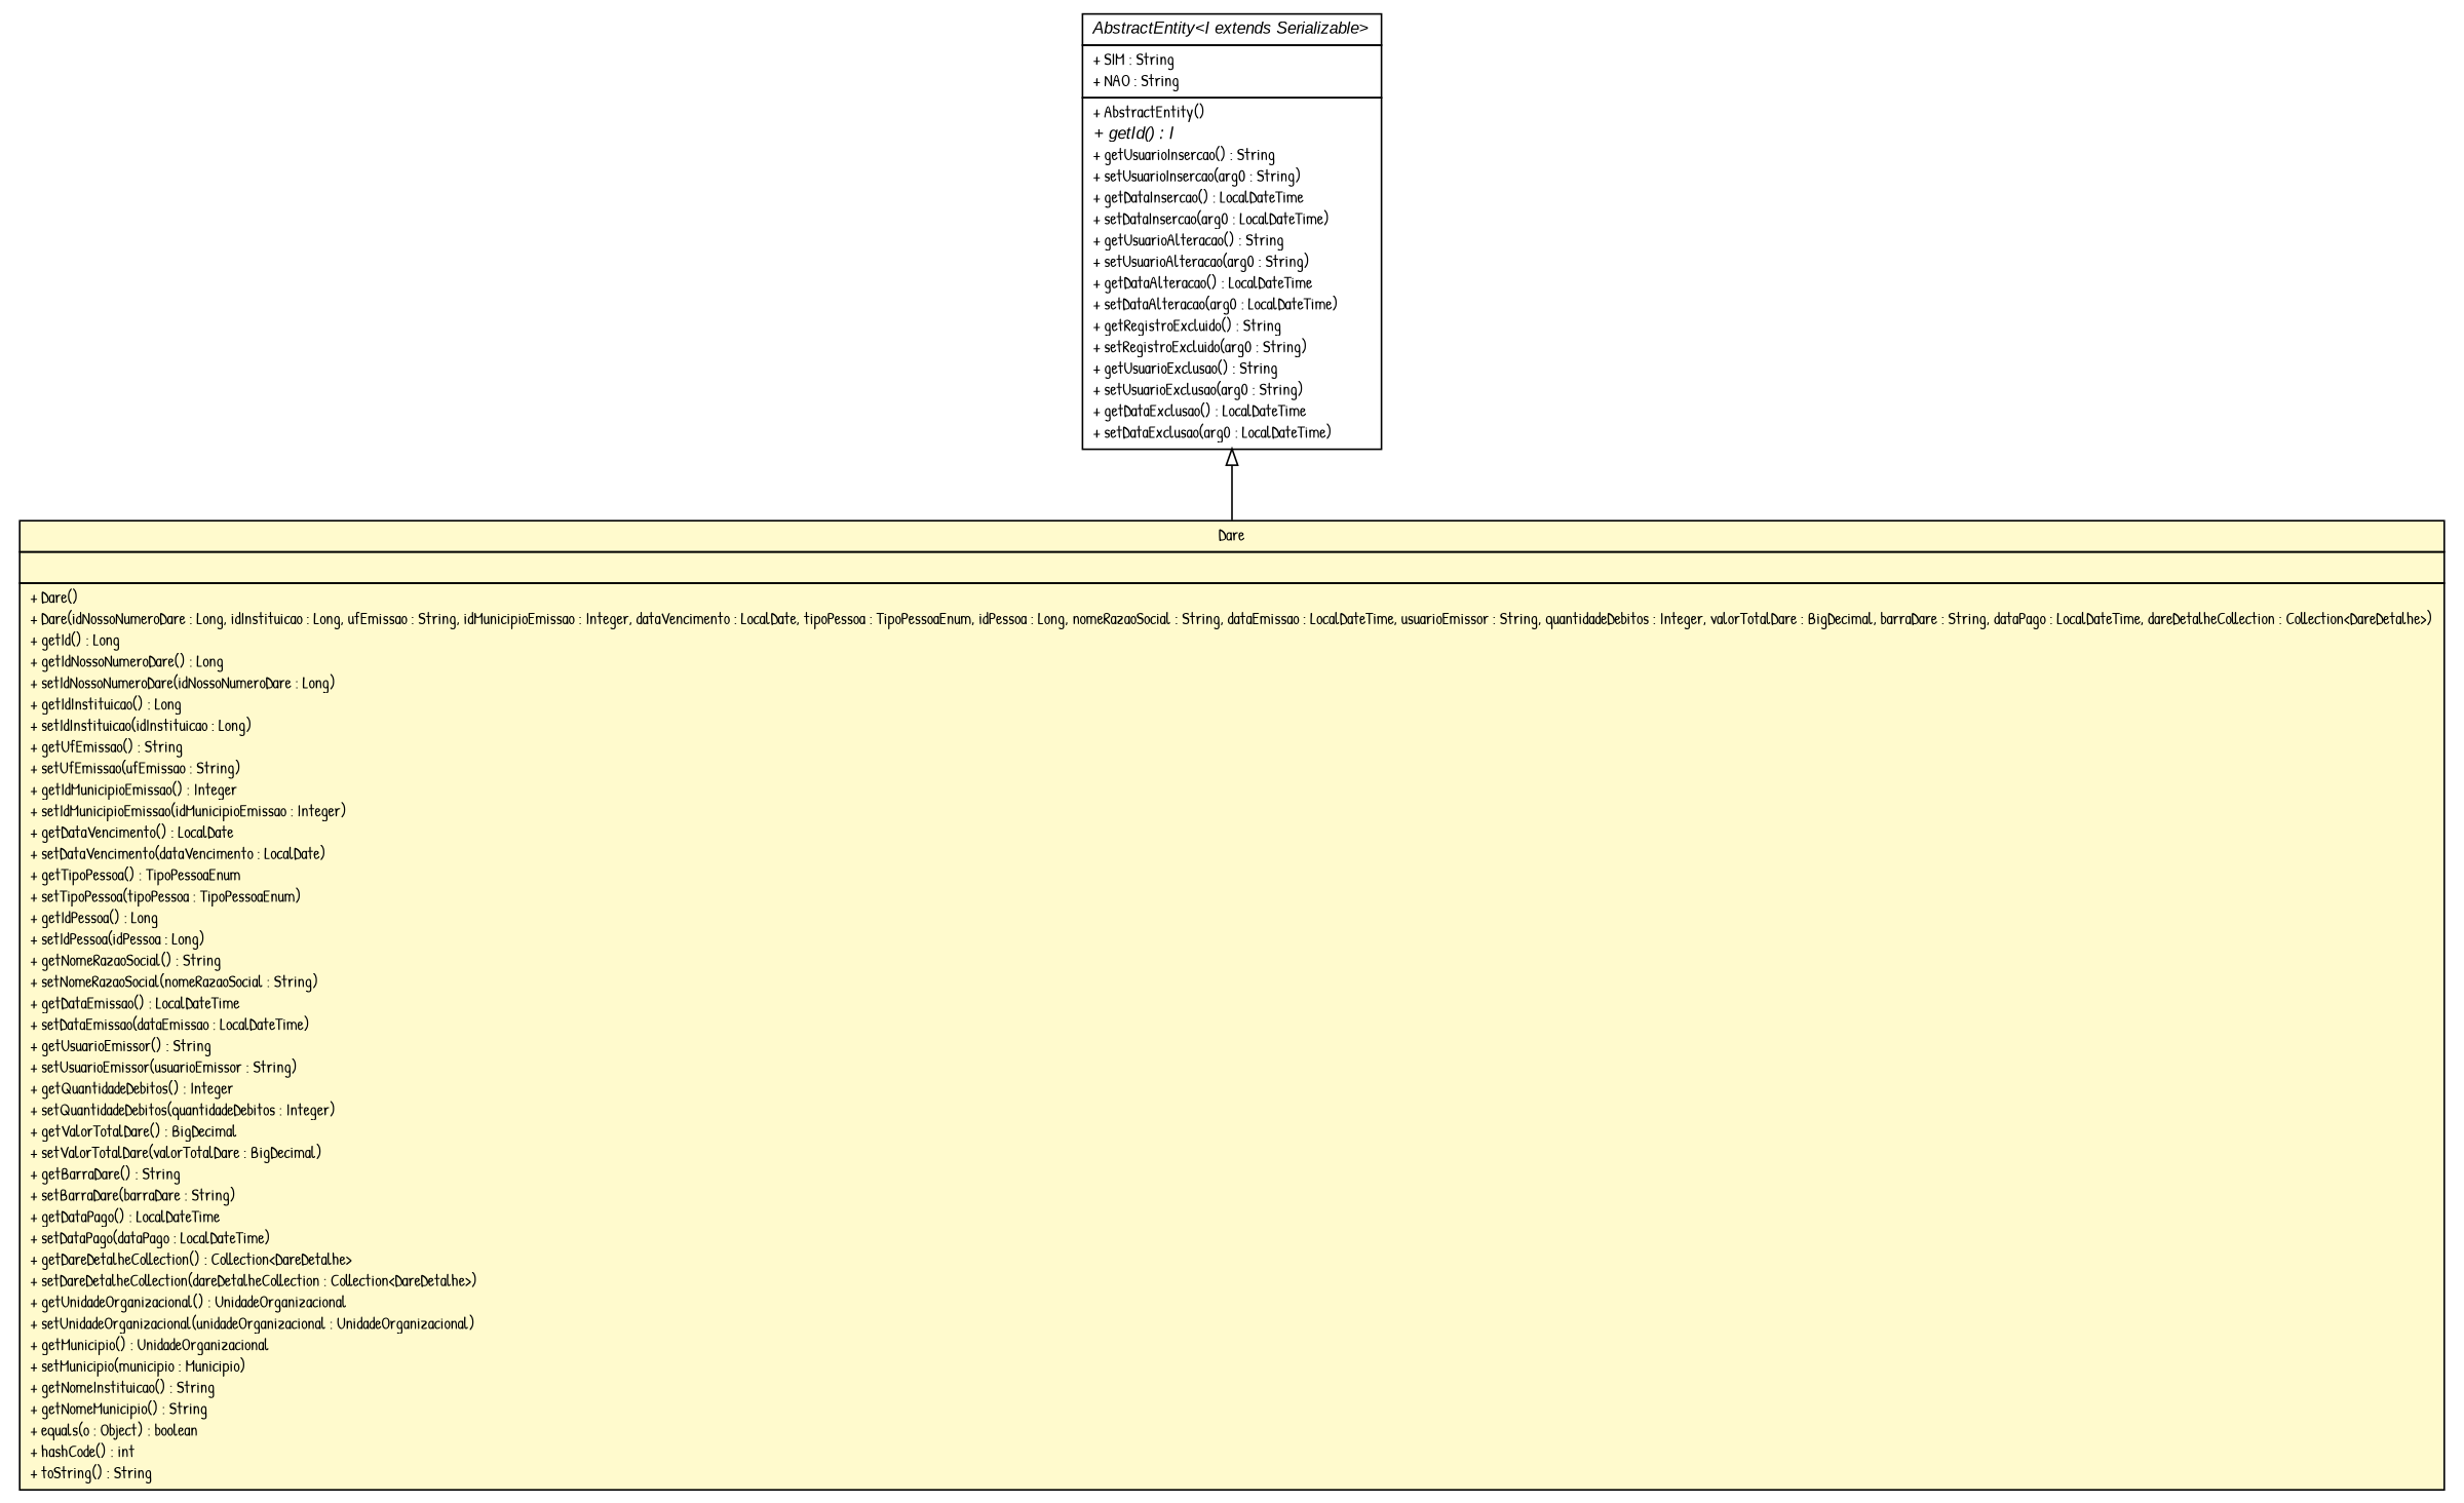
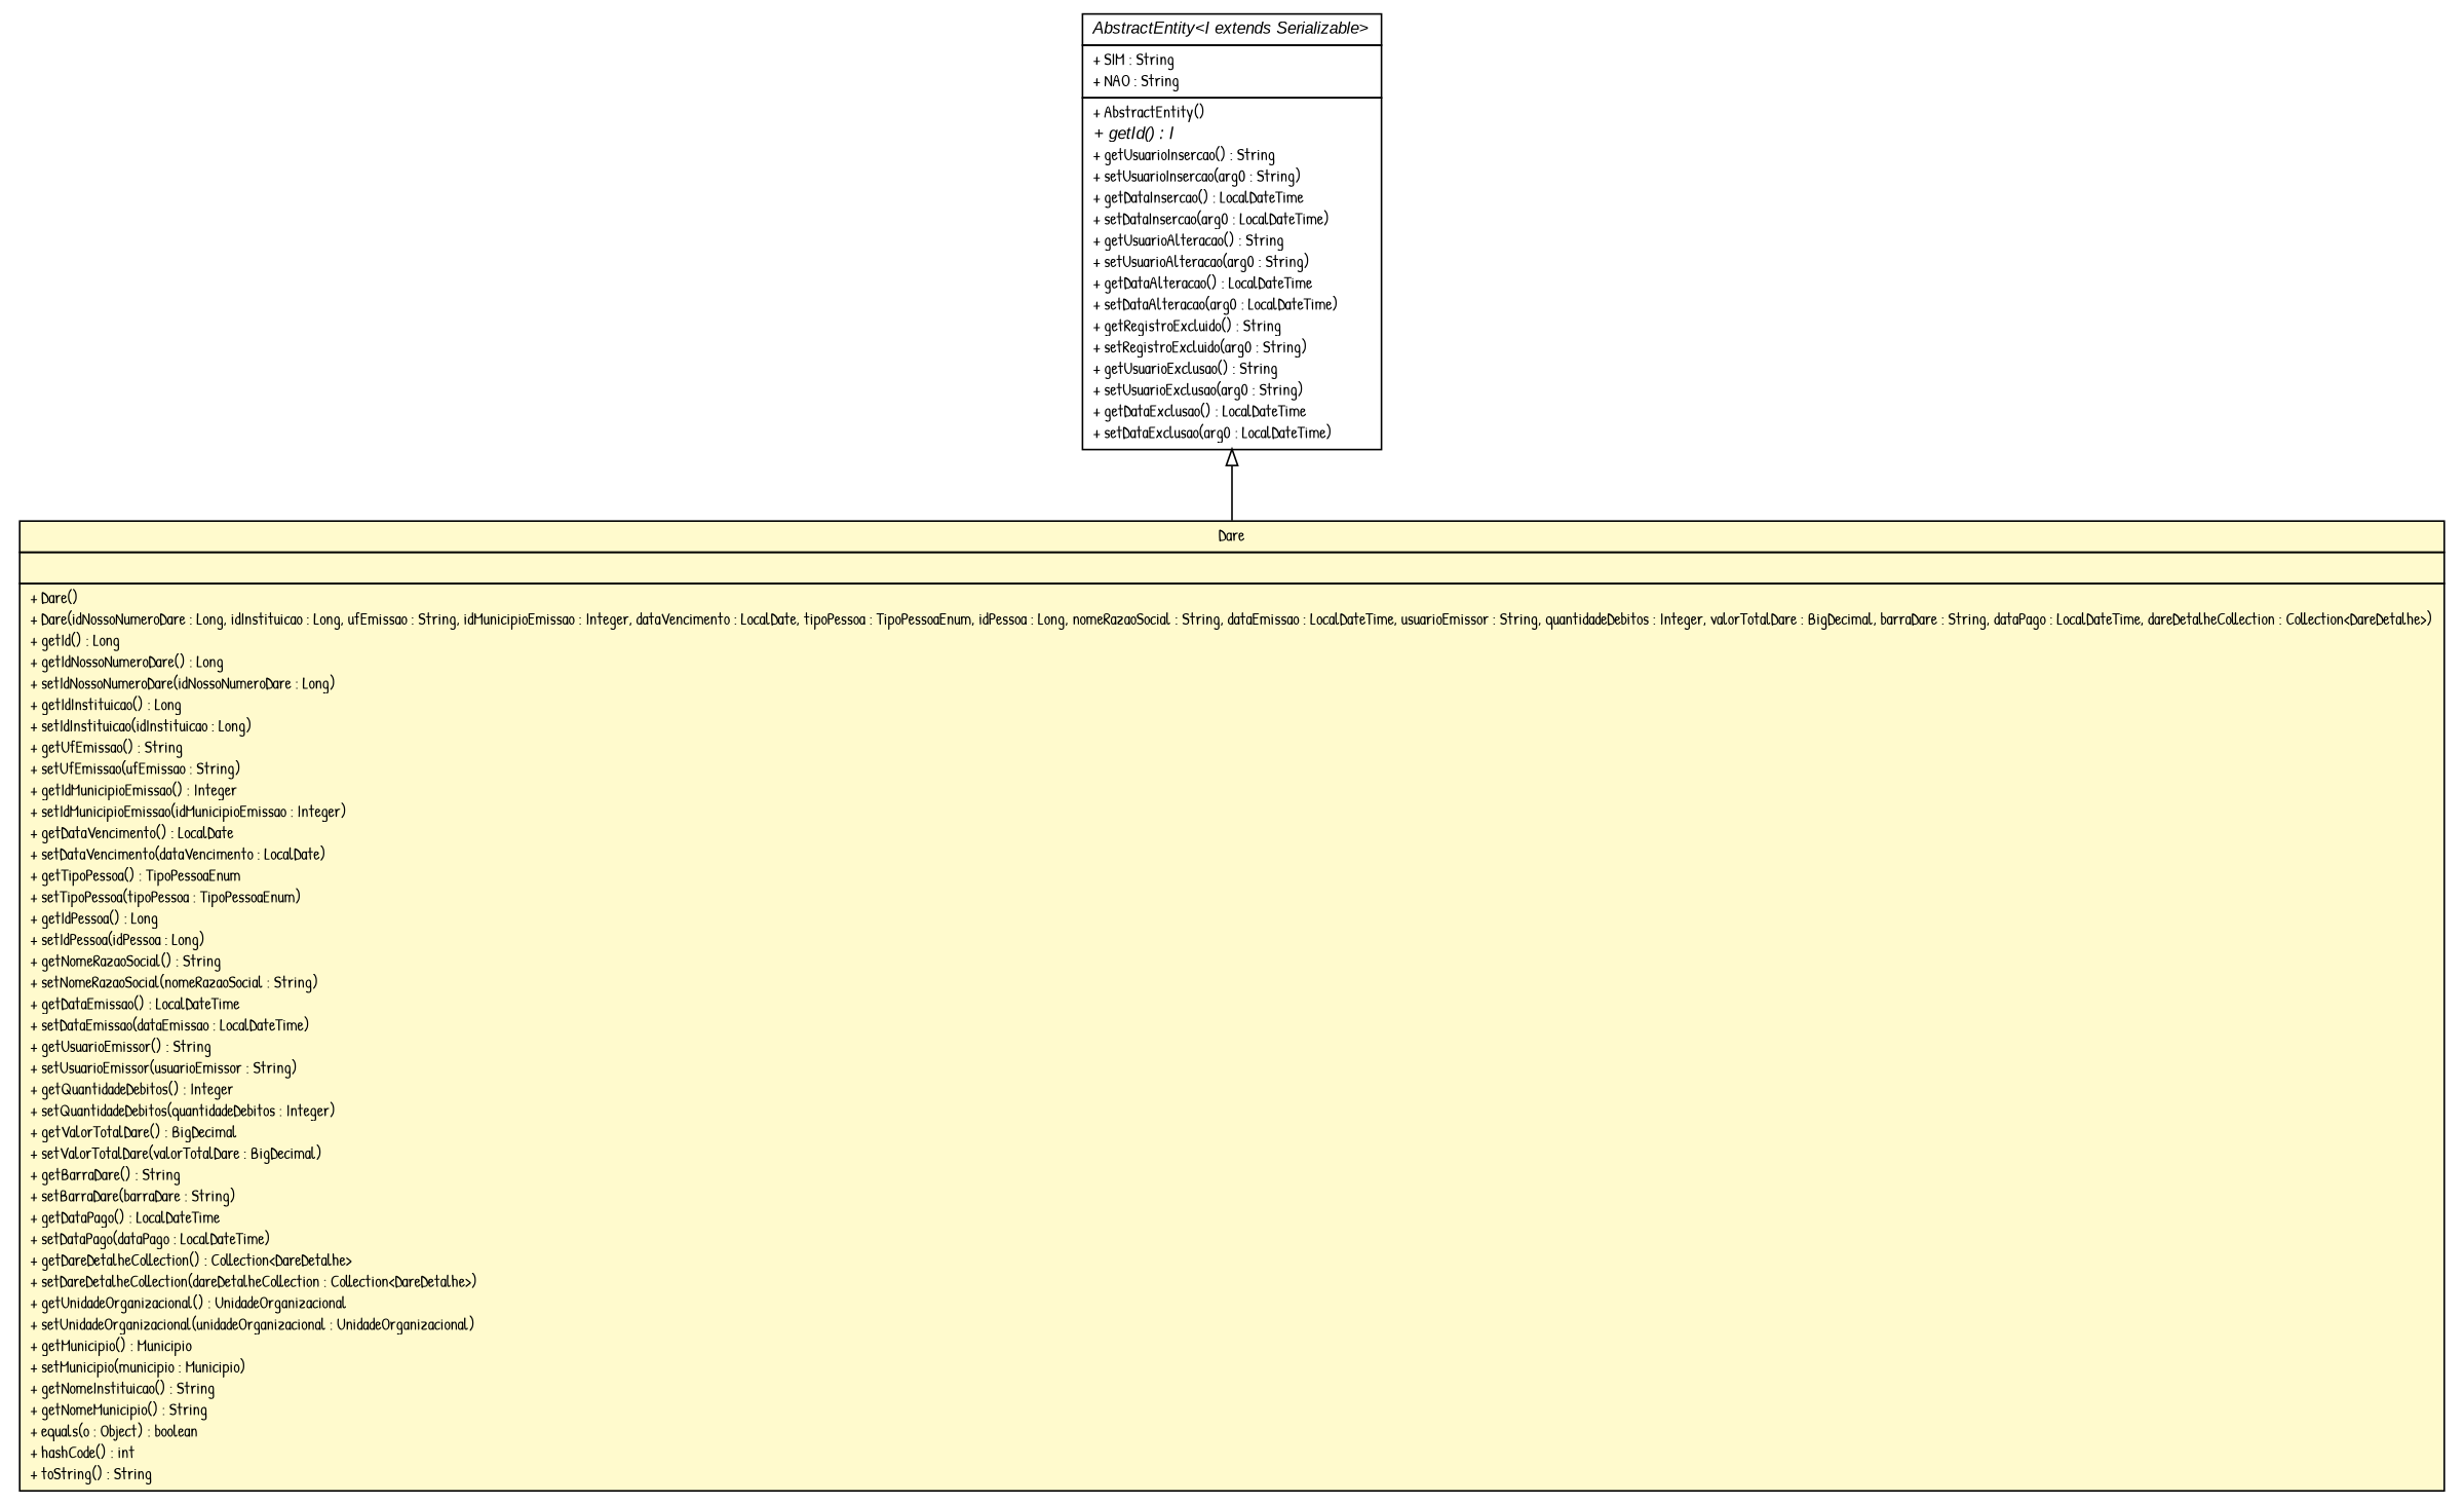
  digraph {
    nodesep=0.25
    ranksep=0.5
    fontname="Patrick Hand"
    node [fontcolor=black fontname="Patrick Hand" fontsize=10.0 shape=plaintext]
-   n1 [label=<<table title="br.gov.to.sefaz.arr.persistence.entity.Dare" border="0" cellborder="1" cellspacing="0" cellpadding="2" port="p" bgcolor="lemonChiffon" href="./Dare.html"> 		<tr><td><table border="0" cellspacing="0" cellpadding="1"> <tr><td align="center" balign="center"> Dare </td></tr> 		</table></td></tr> 		<tr><td><table border="0" cellspacing="0" cellpadding="1"> <tr><td align="left" balign="left">  </td></tr> 		</table></td></tr> 		<tr><td><table border="0" cellspacing="0" cellpadding="1"> <tr><td align="left" balign="left"> + Dare() </td></tr> <tr><td align="left" balign="left"> + Dare(idNossoNumeroDare : Long, idInstituicao : Long, ufEmissao : String, idMunicipioEmissao : Integer, dataVencimento : LocalDate, tipoPessoa : TipoPessoaEnum, idPessoa : Long, nomeRazaoSocial : String, dataEmissao : LocalDateTime, usuarioEmissor : String, quantidadeDebitos : Integer, valorTotalDare : BigDecimal, barraDare : String, dataPago : LocalDateTime, dareDetalheCollection : Collection&lt;DareDetalhe&gt;) </td></tr> <tr><td align="left" balign="left"> + getId() : Long </td></tr> <tr><td align="left" balign="left"> + getIdNossoNumeroDare() : Long </td></tr> <tr><td align="left" balign="left"> + setIdNossoNumeroDare(idNossoNumeroDare : Long) </td></tr> <tr><td align="left" balign="left"> + getIdInstituicao() : Long </td></tr> <tr><td align="left" balign="left"> + setIdInstituicao(idInstituicao : Long) </td></tr> <tr><td align="left" balign="left"> + getUfEmissao() : String </td></tr> <tr><td align="left" balign="left"> + setUfEmissao(ufEmissao : String) </td></tr> <tr><td align="left" balign="left"> + getIdMunicipioEmissao() : Integer </td></tr> <tr><td align="left" balign="left"> + setIdMunicipioEmissao(idMunicipioEmissao : Integer) </td></tr> <tr><td align="left" balign="left"> + getDataVencimento() : LocalDate </td></tr> <tr><td align="left" balign="left"> + setDataVencimento(dataVencimento : LocalDate) </td></tr> <tr><td align="left" balign="left"> + getTipoPessoa() : TipoPessoaEnum </td></tr> <tr><td align="left" balign="left"> + setTipoPessoa(tipoPessoa : TipoPessoaEnum) </td></tr> <tr><td align="left" balign="left"> + getIdPessoa() : Long </td></tr> <tr><td align="left" balign="left"> + setIdPessoa(idPessoa : Long) </td></tr> <tr><td align="left" balign="left"> + getNomeRazaoSocial() : String </td></tr> <tr><td align="left" balign="left"> + setNomeRazaoSocial(nomeRazaoSocial : String) </td></tr> <tr><td align="left" balign="left"> + getDataEmissao() : LocalDateTime </td></tr> <tr><td align="left" balign="left"> + setDataEmissao(dataEmissao : LocalDateTime) </td></tr> <tr><td align="left" balign="left"> + getUsuarioEmissor() : String </td></tr> <tr><td align="left" balign="left"> + setUsuarioEmissor(usuarioEmissor : String) </td></tr> <tr><td align="left" balign="left"> + getQuantidadeDebitos() : Integer </td></tr> <tr><td align="left" balign="left"> + setQuantidadeDebitos(quantidadeDebitos : Integer) </td></tr> <tr><td align="left" balign="left"> + getValorTotalDare() : BigDecimal </td></tr> <tr><td align="left" balign="left"> + setValorTotalDare(valorTotalDare : BigDecimal) </td></tr> <tr><td align="left" balign="left"> + getBarraDare() : String </td></tr> <tr><td align="left" balign="left"> + setBarraDare(barraDare : String) </td></tr> <tr><td align="left" balign="left"> + getDataPago() : LocalDateTime </td></tr> <tr><td align="left" balign="left"> + setDataPago(dataPago : LocalDateTime) </td></tr> <tr><td align="left" balign="left"> + getDareDetalheCollection() : Collection&lt;DareDetalhe&gt; </td></tr> <tr><td align="left" balign="left"> + setDareDetalheCollection(dareDetalheCollection : Collection&lt;DareDetalhe&gt;) </td></tr> <tr><td align="left" balign="left"> + getUnidadeOrganizacional() : UnidadeOrganizacional </td></tr> <tr><td align="left" balign="left"> + setUnidadeOrganizacional(unidadeOrganizacional : UnidadeOrganizacional) </td></tr> <tr><td align="left" balign="left"> + getMunicipio() : UnidadeOrganizacional </td></tr> <tr><td align="left" balign="left"> + setMunicipio(municipio : Municipio) </td></tr> <tr><td align="left" balign="left"> + getNomeInstituicao() : String </td></tr> <tr><td align="left" balign="left"> + getNomeMunicipio() : String </td></tr> <tr><td align="left" balign="left"> + equals(o : Object) : boolean </td></tr> <tr><td align="left" balign="left"> + hashCode() : int </td></tr> <tr><td align="left" balign="left"> + toString() : String </td></tr> 		</table></td></tr> 		</table>>]
+   n1 [label=<<table title="br.gov.to.sefaz.arr.persistence.entity.Dare" border="0" cellborder="1" cellspacing="0" cellpadding="2" port="p" bgcolor="lemonChiffon" href="./Dare.html"> 		<tr><td><table border="0" cellspacing="0" cellpadding="1"> <tr><td align="center" balign="center"> Dare </td></tr> 		</table></td></tr> 		<tr><td><table border="0" cellspacing="0" cellpadding="1"> <tr><td align="left" balign="left">  </td></tr> 		</table></td></tr> 		<tr><td><table border="0" cellspacing="0" cellpadding="1"> <tr><td align="left" balign="left"> + Dare() </td></tr> <tr><td align="left" balign="left"> + Dare(idNossoNumeroDare : Long, idInstituicao : Long, ufEmissao : String, idMunicipioEmissao : Integer, dataVencimento : LocalDate, tipoPessoa : TipoPessoaEnum, idPessoa : Long, nomeRazaoSocial : String, dataEmissao : LocalDateTime, usuarioEmissor : String, quantidadeDebitos : Integer, valorTotalDare : BigDecimal, barraDare : String, dataPago : LocalDateTime, dareDetalheCollection : Collection&lt;DareDetalhe&gt;) </td></tr> <tr><td align="left" balign="left"> + getId() : Long </td></tr> <tr><td align="left" balign="left"> + getIdNossoNumeroDare() : Long </td></tr> <tr><td align="left" balign="left"> + setIdNossoNumeroDare(idNossoNumeroDare : Long) </td></tr> <tr><td align="left" balign="left"> + getIdInstituicao() : Long </td></tr> <tr><td align="left" balign="left"> + setIdInstituicao(idInstituicao : Long) </td></tr> <tr><td align="left" balign="left"> + getUfEmissao() : String </td></tr> <tr><td align="left" balign="left"> + setUfEmissao(ufEmissao : String) </td></tr> <tr><td align="left" balign="left"> + getIdMunicipioEmissao() : Integer </td></tr> <tr><td align="left" balign="left"> + setIdMunicipioEmissao(idMunicipioEmissao : Integer) </td></tr> <tr><td align="left" balign="left"> + getDataVencimento() : LocalDate </td></tr> <tr><td align="left" balign="left"> + setDataVencimento(dataVencimento : LocalDate) </td></tr> <tr><td align="left" balign="left"> + getTipoPessoa() : TipoPessoaEnum </td></tr> <tr><td align="left" balign="left"> + setTipoPessoa(tipoPessoa : TipoPessoaEnum) </td></tr> <tr><td align="left" balign="left"> + getIdPessoa() : Long </td></tr> <tr><td align="left" balign="left"> + setIdPessoa(idPessoa : Long) </td></tr> <tr><td align="left" balign="left"> + getNomeRazaoSocial() : String </td></tr> <tr><td align="left" balign="left"> + setNomeRazaoSocial(nomeRazaoSocial : String) </td></tr> <tr><td align="left" balign="left"> + getDataEmissao() : LocalDateTime </td></tr> <tr><td align="left" balign="left"> + setDataEmissao(dataEmissao : LocalDateTime) </td></tr> <tr><td align="left" balign="left"> + getUsuarioEmissor() : String </td></tr> <tr><td align="left" balign="left"> + setUsuarioEmissor(usuarioEmissor : String) </td></tr> <tr><td align="left" balign="left"> + getQuantidadeDebitos() : Integer </td></tr> <tr><td align="left" balign="left"> + setQuantidadeDebitos(quantidadeDebitos : Integer) </td></tr> <tr><td align="left" balign="left"> + getValorTotalDare() : BigDecimal </td></tr> <tr><td align="left" balign="left"> + setValorTotalDare(valorTotalDare : BigDecimal) </td></tr> <tr><td align="left" balign="left"> + getBarraDare() : String </td></tr> <tr><td align="left" balign="left"> + setBarraDare(barraDare : String) </td></tr> <tr><td align="left" balign="left"> + getDataPago() : LocalDateTime </td></tr> <tr><td align="left" balign="left"> + setDataPago(dataPago : LocalDateTime) </td></tr> <tr><td align="left" balign="left"> + getDareDetalheCollection() : Collection&lt;DareDetalhe&gt; </td></tr> <tr><td align="left" balign="left"> + setDareDetalheCollection(dareDetalheCollection : Collection&lt;DareDetalhe&gt;) </td></tr> <tr><td align="left" balign="left"> + getUnidadeOrganizacional() : UnidadeOrganizacional </td></tr> <tr><td align="left" balign="left"> + setUnidadeOrganizacional(unidadeOrganizacional : UnidadeOrganizacional) </td></tr> <tr><td align="left" balign="left"> + getMunicipio() : Municipio </td></tr> <tr><td align="left" balign="left"> + setMunicipio(municipio : Municipio) </td></tr> <tr><td align="left" balign="left"> + getNomeInstituicao() : String </td></tr> <tr><td align="left" balign="left"> + getNomeMunicipio() : String </td></tr> <tr><td align="left" balign="left"> + equals(o : Object) : boolean </td></tr> <tr><td align="left" balign="left"> + hashCode() : int </td></tr> <tr><td align="left" balign="left"> + toString() : String </td></tr> 		</table></td></tr> 		</table>>]
    n2 [label=<<table title="br.gov.to.sefaz.persistence.entity.AbstractEntity" border="0" cellborder="1" cellspacing="0" cellpadding="2" port="p" href="http://java.sun.com/j2se/1.4.2/docs/api/br/gov/to/sefaz/persistence/entity/AbstractEntity.html"> 		<tr><td><table border="0" cellspacing="0" cellpadding="1"> <tr><td align="center" balign="center"><font face="arial italic"> AbstractEntity&lt;I extends Serializable&gt; </font></td></tr> 		</table></td></tr> 		<tr><td><table border="0" cellspacing="0" cellpadding="1"> <tr><td align="left" balign="left"> + SIM : String </td></tr> <tr><td align="left" balign="left"> + NAO : String </td></tr> 		</table></td></tr> 		<tr><td><table border="0" cellspacing="0" cellpadding="1"> <tr><td align="left" balign="left"> + AbstractEntity() </td></tr> <tr><td align="left" balign="left"><font face="arial italic" point-size="10.0"> + getId() : I </font></td></tr> <tr><td align="left" balign="left"> + getUsuarioInsercao() : String </td></tr> <tr><td align="left" balign="left"> + setUsuarioInsercao(arg0 : String) </td></tr> <tr><td align="left" balign="left"> + getDataInsercao() : LocalDateTime </td></tr> <tr><td align="left" balign="left"> + setDataInsercao(arg0 : LocalDateTime) </td></tr> <tr><td align="left" balign="left"> + getUsuarioAlteracao() : String </td></tr> <tr><td align="left" balign="left"> + setUsuarioAlteracao(arg0 : String) </td></tr> <tr><td align="left" balign="left"> + getDataAlteracao() : LocalDateTime </td></tr> <tr><td align="left" balign="left"> + setDataAlteracao(arg0 : LocalDateTime) </td></tr> <tr><td align="left" balign="left"> + getRegistroExcluido() : String </td></tr> <tr><td align="left" balign="left"> + setRegistroExcluido(arg0 : String) </td></tr> <tr><td align="left" balign="left"> + getUsuarioExclusao() : String </td></tr> <tr><td align="left" balign="left"> + setUsuarioExclusao(arg0 : String) </td></tr> <tr><td align="left" balign="left"> + getDataExclusao() : LocalDateTime </td></tr> <tr><td align="left" balign="left"> + setDataExclusao(arg0 : LocalDateTime) </td></tr> 		</table></td></tr> 		</table>>]
    n2 -> n1 [arrowtail=empty dir=back fontname="Patrick Hand" fontsize=10 headport=p labelfontname=arial labelfontsize=10 tailport=p]
  }
